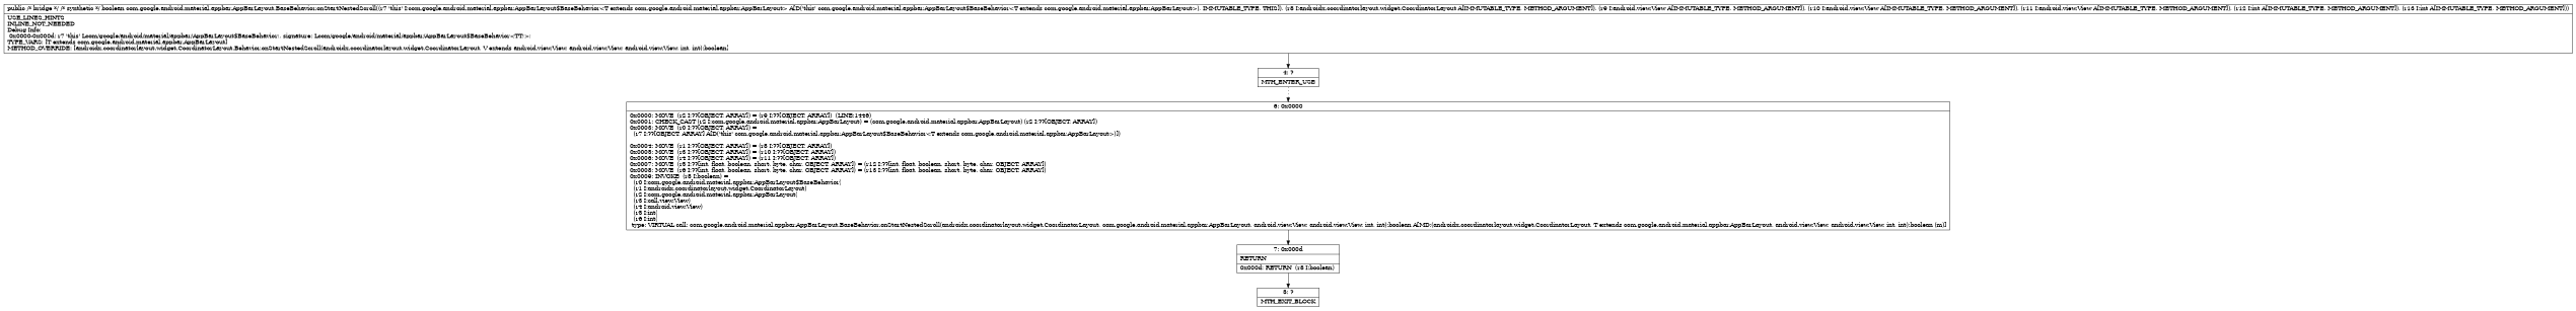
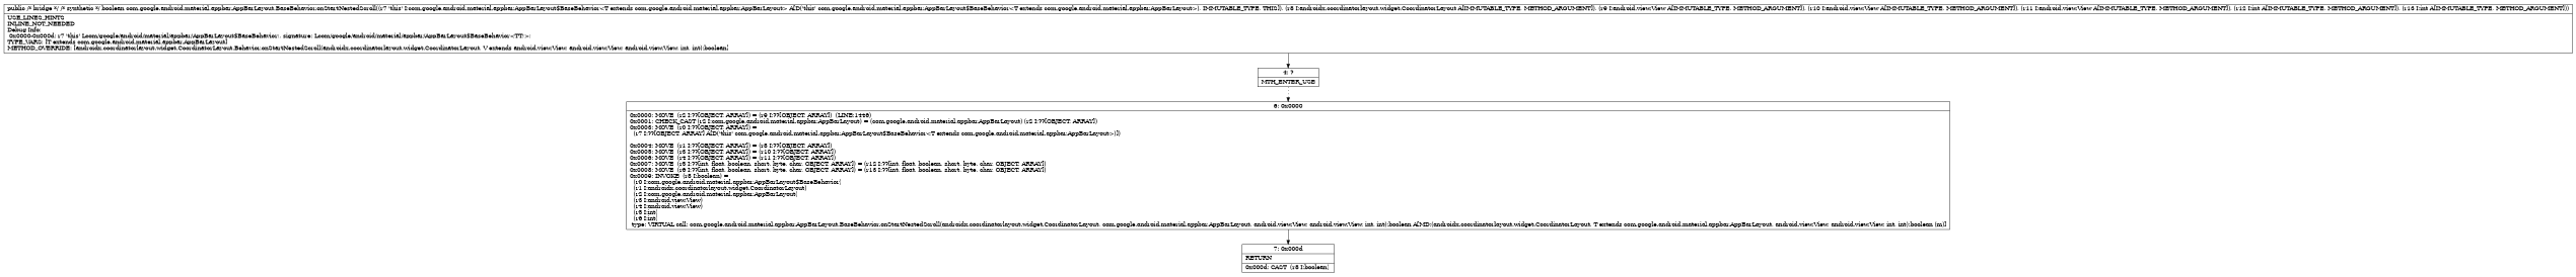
  digraph {
    node [shape=record]
    edge [style=solid]
    n1 [label="{4\:\ ?|MTH_ENTER_USE\l}"]
-   n2 [label="{6\:\ 0x0000|0x0000: MOVE  (r2 I:??[OBJECT, ARRAY]) = (r9 I:??[OBJECT, ARRAY])  (LINE:1446)\l0x0001: CHECK_CAST (r2 I:com.google.android.material.appbar.AppBarLayout) = (com.google.android.material.appbar.AppBarLayout) (r2 I:??[OBJECT, ARRAY]) \l0x0003: MOVE  (r0 I:??[OBJECT, ARRAY]) = \l  (r7 I:??[OBJECT, ARRAY] A[D('this' com.google.android.material.appbar.AppBarLayout$BaseBehavior\<T extends com.google.android.material.appbar.AppBarLayout\>)])\l \l0x0004: MOVE  (r1 I:??[OBJECT, ARRAY]) = (r8 I:??[OBJECT, ARRAY]) \l0x0005: MOVE  (r3 I:??[OBJECT, ARRAY]) = (r10 I:??[OBJECT, ARRAY]) \l0x0006: MOVE  (r4 I:??[OBJECT, ARRAY]) = (r11 I:??[OBJECT, ARRAY]) \l0x0007: MOVE  (r5 I:??[int, float, boolean, short, byte, char, OBJECT, ARRAY]) = (r12 I:??[int, float, boolean, short, byte, char, OBJECT, ARRAY]) \l0x0008: MOVE  (r6 I:??[int, float, boolean, short, byte, char, OBJECT, ARRAY]) = (r13 I:??[int, float, boolean, short, byte, char, OBJECT, ARRAY]) \l0x0009: INVOKE  (r8 I:boolean) = \l  (r0 I:com.google.android.material.appbar.AppBarLayout$BaseBehavior)\l  (r1 I:androidx.coordinatorlayout.widget.CoordinatorLayout)\l  (r2 I:com.google.android.material.appbar.AppBarLayout)\l  (r3 I:call.view.View)\l  (r4 I:android.view.View)\l  (r5 I:int)\l  (r6 I:int)\l type: VIRTUAL call: com.google.android.material.appbar.AppBarLayout.BaseBehavior.onStartNestedScroll(androidx.coordinatorlayout.widget.CoordinatorLayout, com.google.android.material.appbar.AppBarLayout, android.view.View, android.view.View, int, int):boolean A[MD:(androidx.coordinatorlayout.widget.CoordinatorLayout, T extends com.google.android.material.appbar.AppBarLayout, android.view.View, android.view.View, int, int):boolean (m)]\l}"]
-   n3 [label="{7\:\ 0x000d|RETURN\l|0x000d: RETURN  (r8 I:boolean) \l}"]
-   n4 [label="{5\:\ ?|MTH_EXIT_BLOCK\l}"]
+   n2 [label="{6\:\ 0x0000|0x0000: MOVE  (r2 I:??[OBJECT, ARRAY]) = (r9 I:??[OBJECT, ARRAY])  (LINE:1446)\l0x0001: CHECK_CAST (r2 I:com.google.android.material.appbar.AppBarLayout) = (com.google.android.material.appbar.AppBarLayout) (r2 I:??[OBJECT, ARRAY]) \l0x0003: MOVE  (r0 I:??[OBJECT, ARRAY]) = \l  (r7 I:??[OBJECT, ARRAY] A[D('this' com.google.android.material.appbar.AppBarLayout$BaseBehavior\<T extends com.google.android.material.appbar.AppBarLayout\>)])\l \l0x0004: MOVE  (r1 I:??[OBJECT, ARRAY]) = (r8 I:??[OBJECT, ARRAY]) \l0x0005: MOVE  (r3 I:??[OBJECT, ARRAY]) = (r10 I:??[OBJECT, ARRAY]) \l0x0006: MOVE  (r4 I:??[OBJECT, ARRAY]) = (r11 I:??[OBJECT, ARRAY]) \l0x0007: MOVE  (r5 I:??[int, float, boolean, short, byte, char, OBJECT, ARRAY]) = (r12 I:??[int, float, boolean, short, byte, char, OBJECT, ARRAY]) \l0x0008: MOVE  (r6 I:??[int, float, boolean, short, byte, char, OBJECT, ARRAY]) = (r13 I:??[int, float, boolean, short, byte, char, OBJECT, ARRAY]) \l0x0009: INVOKE  (r8 I:boolean) = \l  (r0 I:com.google.android.material.appbar.AppBarLayout$BaseBehavior)\l  (r1 I:androidx.coordinatorlayout.widget.CoordinatorLayout)\l  (r2 I:com.google.android.material.appbar.AppBarLayout)\l  (r3 I:android.view.View)\l  (r4 I:android.view.View)\l  (r5 I:int)\l  (r6 I:int)\l type: VIRTUAL call: com.google.android.material.appbar.AppBarLayout.BaseBehavior.onStartNestedScroll(androidx.coordinatorlayout.widget.CoordinatorLayout, com.google.android.material.appbar.AppBarLayout, android.view.View, android.view.View, int, int):boolean A[MD:(androidx.coordinatorlayout.widget.CoordinatorLayout, T extends com.google.android.material.appbar.AppBarLayout, android.view.View, android.view.View, int, int):boolean (m)]\l}"]
+   n3 [label="{7\:\ 0x000d|RETURN\l|0x000d: CAST  (r8 I:boolean) \l}"]
    n5 [label="{public \/* bridge *\/ \/* synthetic *\/ boolean com.google.android.material.appbar.AppBarLayout.BaseBehavior.onStartNestedScroll((r7 'this' I:com.google.android.material.appbar.AppBarLayout$BaseBehavior\<T extends com.google.android.material.appbar.AppBarLayout\> A[D('this' com.google.android.material.appbar.AppBarLayout$BaseBehavior\<T extends com.google.android.material.appbar.AppBarLayout\>), IMMUTABLE_TYPE, THIS]), (r8 I:androidx.coordinatorlayout.widget.CoordinatorLayout A[IMMUTABLE_TYPE, METHOD_ARGUMENT]), (r9 I:android.view.View A[IMMUTABLE_TYPE, METHOD_ARGUMENT]), (r10 I:android.view.View A[IMMUTABLE_TYPE, METHOD_ARGUMENT]), (r11 I:android.view.View A[IMMUTABLE_TYPE, METHOD_ARGUMENT]), (r12 I:int A[IMMUTABLE_TYPE, METHOD_ARGUMENT]), (r13 I:int A[IMMUTABLE_TYPE, METHOD_ARGUMENT]))  | USE_LINES_HINTS\lINLINE_NOT_NEEDED\lDebug Info:\l  0x0000\-0x000d: r7 'this' Lcom\/google\/android\/material\/appbar\/AppBarLayout$BaseBehavior;, signature: Lcom\/google\/android\/material\/appbar\/AppBarLayout$BaseBehavior\<TT;\>;\lTYPE_VARS: [T extends com.google.android.material.appbar.AppBarLayout]\lMETHOD_OVERRIDE: [androidx.coordinatorlayout.widget.CoordinatorLayout.Behavior.onStartNestedScroll(androidx.coordinatorlayout.widget.CoordinatorLayout, V extends android.view.View, android.view.View, android.view.View, int, int):boolean]\l}"]
    n1 -> n2 [style=dotted]
    n2 -> n3
-   n3 -> n4
    n5 -> n1
  }
